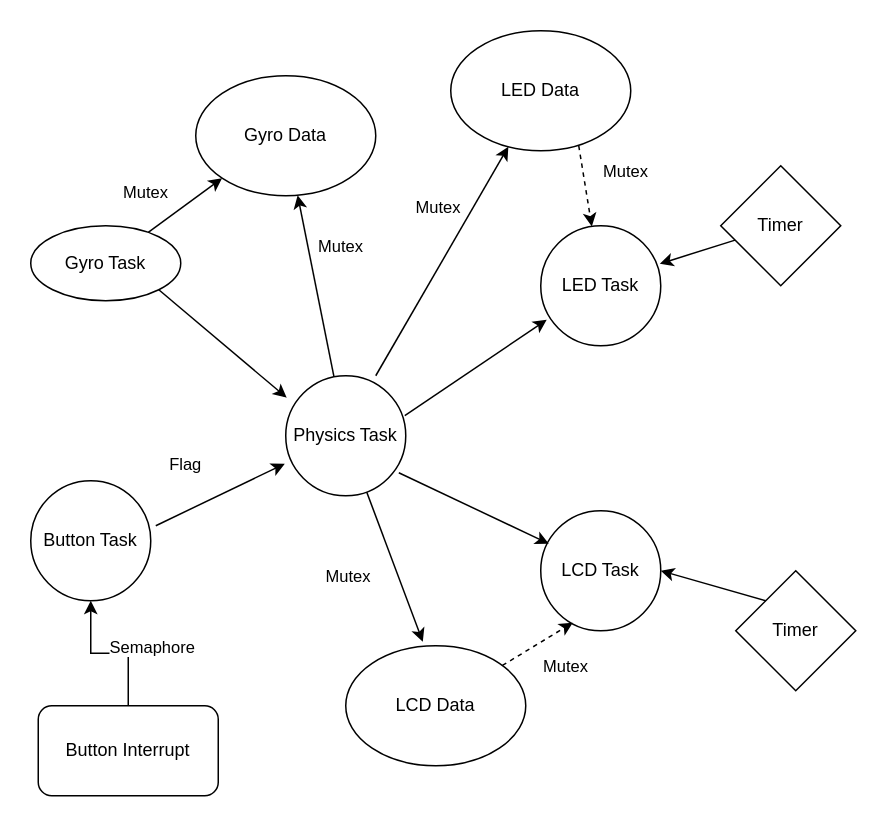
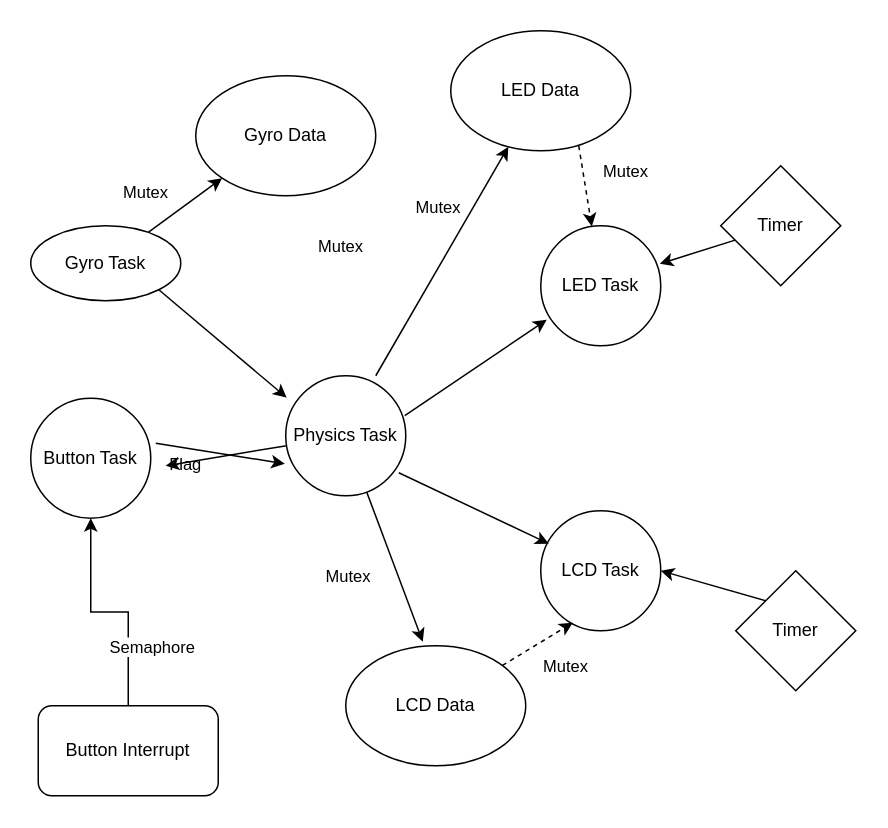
  <mxCell id="0" />
  <mxCell id="1" parent="0" />
  <mxCell id="2" value="Gyro Task" style="ellipse;whiteSpace=wrap;html=1;aspect=fixed;" vertex="1" parent="1"><mxGeometry x="20" y="150" width="100" height="50" as="geometry" /></mxCell>
  <mxCell id="3" value="Physics Task" style="ellipse;whiteSpace=wrap;html=1;aspect=fixed;" vertex="1" parent="1"><mxGeometry x="190" y="250" width="80" height="80" as="geometry" /></mxCell>
  <mxCell id="4" value="LED Task" style="ellipse;whiteSpace=wrap;html=1;aspect=fixed;" vertex="1" parent="1"><mxGeometry x="360" y="150" width="80" height="80" as="geometry" /></mxCell>
- <mxCell id="5" value="Button Task" style="ellipse;whiteSpace=wrap;html=1;aspect=fixed;" vertex="1" parent="1"><mxGeometry x="20" y="320" width="80" height="80" as="geometry" /></mxCell>
+ <mxCell id="5" value="Button Task" style="ellipse;whiteSpace=wrap;html=1;aspect=fixed;" vertex="1" parent="1"><mxGeometry x="20" y="265" width="80" height="80" as="geometry" /></mxCell>
  <mxCell id="6" value="LCD Task" style="ellipse;whiteSpace=wrap;html=1;aspect=fixed;" vertex="1" parent="1"><mxGeometry x="360" y="340" width="80" height="80" as="geometry" /></mxCell>
  <mxCell id="7" value="" style="edgeStyle=orthogonalEdgeStyle;rounded=0;orthogonalLoop=1;jettySize=auto;html=1;" edge="1" parent="1" source="8" target="5"><mxGeometry relative="1" as="geometry" /></mxCell>
  <mxCell id="8" value="Button Interrupt" style="rounded=1;whiteSpace=wrap;html=1;" vertex="1" parent="1"><mxGeometry x="25" y="470" width="120" height="60" as="geometry" /></mxCell>
  <mxCell id="9" value="" style="endArrow=classic;html=1;rounded=0;exitX=1.042;exitY=0.375;exitDx=0;exitDy=0;exitPerimeter=0;entryX=-0.008;entryY=0.733;entryDx=0;entryDy=0;entryPerimeter=0;" edge="1" parent="1" source="5" target="3"><mxGeometry width="50" height="50" relative="1" as="geometry"><mxPoint x="120" y="350" as="sourcePoint" /><mxPoint x="180" y="300" as="targetPoint" /></mxGeometry></mxCell>
  <mxCell id="10" value="" style="endArrow=classic;html=1;rounded=0;entryX=0.008;entryY=0.183;entryDx=0;entryDy=0;entryPerimeter=0;exitX=1;exitY=1;exitDx=0;exitDy=0;" edge="1" parent="1" source="2" target="3"><mxGeometry width="50" height="50" relative="1" as="geometry"><mxPoint x="110" y="220" as="sourcePoint" /><mxPoint x="150" y="220" as="targetPoint" /></mxGeometry></mxCell>
  <mxCell id="11" value="" style="endArrow=classic;html=1;rounded=0;exitX=0.992;exitY=0.333;exitDx=0;exitDy=0;exitPerimeter=0;entryX=0.05;entryY=0.783;entryDx=0;entryDy=0;entryPerimeter=0;" edge="1" parent="1" source="3" target="4"><mxGeometry width="50" height="50" relative="1" as="geometry"><mxPoint x="290" y="280" as="sourcePoint" /><mxPoint x="340" y="230" as="targetPoint" /></mxGeometry></mxCell>
  <mxCell id="12" value="" style="endArrow=classic;html=1;rounded=0;exitX=0.942;exitY=0.808;exitDx=0;exitDy=0;exitPerimeter=0;entryX=0.067;entryY=0.275;entryDx=0;entryDy=0;entryPerimeter=0;" edge="1" parent="1" source="3" target="6"><mxGeometry width="50" height="50" relative="1" as="geometry"><mxPoint x="300" y="360" as="sourcePoint" /><mxPoint x="350" y="310" as="targetPoint" /></mxGeometry></mxCell>
  <mxCell id="13" value="Semaphore" style="edgeLabel;html=1;align=center;verticalAlign=middle;resizable=0;points=[];" vertex="1" connectable="0" parent="1"><mxGeometry x="100.003" y="430.001" as="geometry" /></mxCell>
  <mxCell id="14" value="Flag" style="edgeLabel;html=1;align=center;verticalAlign=middle;resizable=0;points=[];" vertex="1" connectable="0" parent="1"><mxGeometry x="110.003" y="310.001" as="geometry"><mxPoint x="12" y="-2" as="offset" /></mxGeometry></mxCell>
  <mxCell id="15" value="&lt;span style=&quot;text-align: left;&quot;&gt;Gyro Data&lt;/span&gt;" style="ellipse;whiteSpace=wrap;html=1;" vertex="1" parent="1"><mxGeometry x="130" y="50" width="120" height="80" as="geometry" /></mxCell>
  <mxCell id="16" value="" style="endArrow=classic;html=1;rounded=0;entryX=0;entryY=1;entryDx=0;entryDy=0;" edge="1" parent="1" source="2" target="15"><mxGeometry width="50" height="50" relative="1" as="geometry"><mxPoint x="60" y="140" as="sourcePoint" /><mxPoint x="110" y="90" as="targetPoint" /></mxGeometry></mxCell>
- <mxCell id="17" value="" style="endArrow=classic;html=1;rounded=0;" edge="1" parent="1" source="3" target="15"><mxGeometry width="50" height="50" relative="1" as="geometry"><mxPoint x="200" y="220" as="sourcePoint" /><mxPoint x="250" y="170" as="targetPoint" /></mxGeometry></mxCell>
+ <mxCell id="17" value="" style="endArrow=classic;html=1;rounded=0;" edge="1" parent="1" source="3" target="14"><mxGeometry width="50" height="50" relative="1" as="geometry"><mxPoint x="200" y="220" as="sourcePoint" /><mxPoint x="250" y="170" as="targetPoint" /></mxGeometry></mxCell>
  <mxCell id="18" value="&#10;&lt;span style=&quot;color: rgb(0, 0, 0); font-family: Helvetica; font-size: 11px; font-style: normal; font-variant-ligatures: normal; font-variant-caps: normal; font-weight: 400; letter-spacing: normal; orphans: 2; text-align: center; text-indent: 0px; text-transform: none; widows: 2; word-spacing: 0px; -webkit-text-stroke-width: 0px; white-space: nowrap; background-color: rgb(255, 255, 255); text-decoration-thickness: initial; text-decoration-style: initial; text-decoration-color: initial; display: inline !important; float: none;&quot;&gt;Mutex&lt;/span&gt;&#10;&#10;" style="text;whiteSpace=wrap;html=1;" vertex="1" parent="1"><mxGeometry x="80" y="100" width="50" height="40" as="geometry" /></mxCell>
  <mxCell id="19" value="&lt;span style=&quot;color: rgb(0, 0, 0); font-family: Helvetica; font-size: 11px; font-style: normal; font-variant-ligatures: normal; font-variant-caps: normal; font-weight: 400; letter-spacing: normal; orphans: 2; text-align: center; text-indent: 0px; text-transform: none; widows: 2; word-spacing: 0px; -webkit-text-stroke-width: 0px; white-space: nowrap; background-color: rgb(255, 255, 255); text-decoration-thickness: initial; text-decoration-style: initial; text-decoration-color: initial; display: inline !important; float: none;&quot;&gt;Mutex&lt;/span&gt;" style="text;whiteSpace=wrap;html=1;" vertex="1" parent="1"><mxGeometry x="210" y="150" width="60" height="40" as="geometry" /></mxCell>
  <mxCell id="20" value="Timer" style="rhombus;whiteSpace=wrap;html=1;" vertex="1" parent="1"><mxGeometry x="490" y="380" width="80" height="80" as="geometry" /></mxCell>
  <mxCell id="21" value="" style="endArrow=classic;html=1;rounded=0;entryX=1;entryY=0.5;entryDx=0;entryDy=0;exitX=0;exitY=0;exitDx=0;exitDy=0;" edge="1" parent="1" source="20" target="6"><mxGeometry width="50" height="50" relative="1" as="geometry"><mxPoint x="480" y="400" as="sourcePoint" /><mxPoint x="530" y="350" as="targetPoint" /></mxGeometry></mxCell>
  <mxCell id="22" value="Timer" style="rhombus;whiteSpace=wrap;html=1;" vertex="1" parent="1"><mxGeometry x="480" y="110" width="80" height="80" as="geometry" /></mxCell>
  <mxCell id="23" value="" style="endArrow=classic;html=1;rounded=0;entryX=0.992;entryY=0.317;entryDx=0;entryDy=0;entryPerimeter=0;" edge="1" parent="1" source="22" target="4"><mxGeometry width="50" height="50" relative="1" as="geometry"><mxPoint x="430" y="150" as="sourcePoint" /><mxPoint x="480" y="100" as="targetPoint" /></mxGeometry></mxCell>
  <mxCell id="24" value="&lt;span style=&quot;text-align: left;&quot;&gt;LED Data&lt;/span&gt;" style="ellipse;whiteSpace=wrap;html=1;" vertex="1" parent="1"><mxGeometry x="300" y="20" width="120" height="80" as="geometry" /></mxCell>
  <mxCell id="25" value="" style="endArrow=classic;html=1;rounded=0;" edge="1" parent="1" target="24"><mxGeometry width="50" height="50" relative="1" as="geometry"><mxPoint x="250" y="250" as="sourcePoint" /><mxPoint x="300" y="200" as="targetPoint" /></mxGeometry></mxCell>
  <mxCell id="26" value="" style="endArrow=classic;html=1;rounded=0;exitX=0.711;exitY=0.958;exitDx=0;exitDy=0;exitPerimeter=0;dashed=1;" edge="1" parent="1" source="24" target="4"><mxGeometry width="50" height="50" relative="1" as="geometry"><mxPoint x="420" y="120" as="sourcePoint" /><mxPoint x="470" y="70" as="targetPoint" /></mxGeometry></mxCell>
  <mxCell id="27" value="&lt;span style=&quot;text-align: left;&quot;&gt;LCD Data&lt;/span&gt;" style="ellipse;whiteSpace=wrap;html=1;" vertex="1" parent="1"><mxGeometry x="230" y="430" width="120" height="80" as="geometry" /></mxCell>
  <mxCell id="28" value="" style="endArrow=classic;html=1;rounded=0;entryX=0.428;entryY=-0.033;entryDx=0;entryDy=0;entryPerimeter=0;" edge="1" parent="1" source="3" target="27"><mxGeometry width="50" height="50" relative="1" as="geometry"><mxPoint x="220" y="390" as="sourcePoint" /><mxPoint x="270" y="340" as="targetPoint" /></mxGeometry></mxCell>
  <mxCell id="29" value="" style="endArrow=classic;html=1;rounded=0;entryX=0.267;entryY=0.933;entryDx=0;entryDy=0;entryPerimeter=0;dashed=1;" edge="1" parent="1" source="27" target="6"><mxGeometry width="50" height="50" relative="1" as="geometry"><mxPoint x="360" y="480" as="sourcePoint" /><mxPoint x="410" y="430" as="targetPoint" /></mxGeometry></mxCell>
  <mxCell id="30" value="&#10;&lt;span style=&quot;color: rgb(0, 0, 0); font-family: Helvetica; font-size: 11px; font-style: normal; font-variant-ligatures: normal; font-variant-caps: normal; font-weight: 400; letter-spacing: normal; orphans: 2; text-align: center; text-indent: 0px; text-transform: none; widows: 2; word-spacing: 0px; -webkit-text-stroke-width: 0px; white-space: nowrap; background-color: rgb(255, 255, 255); text-decoration-thickness: initial; text-decoration-style: initial; text-decoration-color: initial; display: inline !important; float: none;&quot;&gt;Mutex&lt;/span&gt;&#10;&#10;" style="text;whiteSpace=wrap;html=1;" vertex="1" parent="1"><mxGeometry x="275" y="110" width="60" height="40" as="geometry" /></mxCell>
  <mxCell id="31" value="&lt;span style=&quot;color: rgb(0, 0, 0); font-family: Helvetica; font-size: 11px; font-style: normal; font-variant-ligatures: normal; font-variant-caps: normal; font-weight: 400; letter-spacing: normal; orphans: 2; text-align: center; text-indent: 0px; text-transform: none; widows: 2; word-spacing: 0px; -webkit-text-stroke-width: 0px; white-space: nowrap; background-color: rgb(255, 255, 255); text-decoration-thickness: initial; text-decoration-style: initial; text-decoration-color: initial; display: inline !important; float: none;&quot;&gt;Mutex&lt;/span&gt;" style="text;whiteSpace=wrap;html=1;" vertex="1" parent="1"><mxGeometry x="400" y="100" width="60" height="40" as="geometry" /></mxCell>
  <mxCell id="32" value="&lt;span style=&quot;color: rgb(0, 0, 0); font-family: Helvetica; font-size: 11px; font-style: normal; font-variant-ligatures: normal; font-variant-caps: normal; font-weight: 400; letter-spacing: normal; orphans: 2; text-align: center; text-indent: 0px; text-transform: none; widows: 2; word-spacing: 0px; -webkit-text-stroke-width: 0px; white-space: nowrap; background-color: rgb(255, 255, 255); text-decoration-thickness: initial; text-decoration-style: initial; text-decoration-color: initial; display: inline !important; float: none;&quot;&gt;Mutex&lt;/span&gt;" style="text;whiteSpace=wrap;html=1;" vertex="1" parent="1"><mxGeometry x="215" y="370" width="60" height="40" as="geometry" /></mxCell>
  <mxCell id="33" value="&lt;span style=&quot;color: rgb(0, 0, 0); font-family: Helvetica; font-size: 11px; font-style: normal; font-variant-ligatures: normal; font-variant-caps: normal; font-weight: 400; letter-spacing: normal; orphans: 2; text-align: center; text-indent: 0px; text-transform: none; widows: 2; word-spacing: 0px; -webkit-text-stroke-width: 0px; white-space: nowrap; background-color: rgb(255, 255, 255); text-decoration-thickness: initial; text-decoration-style: initial; text-decoration-color: initial; display: inline !important; float: none;&quot;&gt;Mutex&lt;/span&gt;" style="text;whiteSpace=wrap;html=1;" vertex="1" parent="1"><mxGeometry x="360" y="430" width="60" height="40" as="geometry" /></mxCell>
